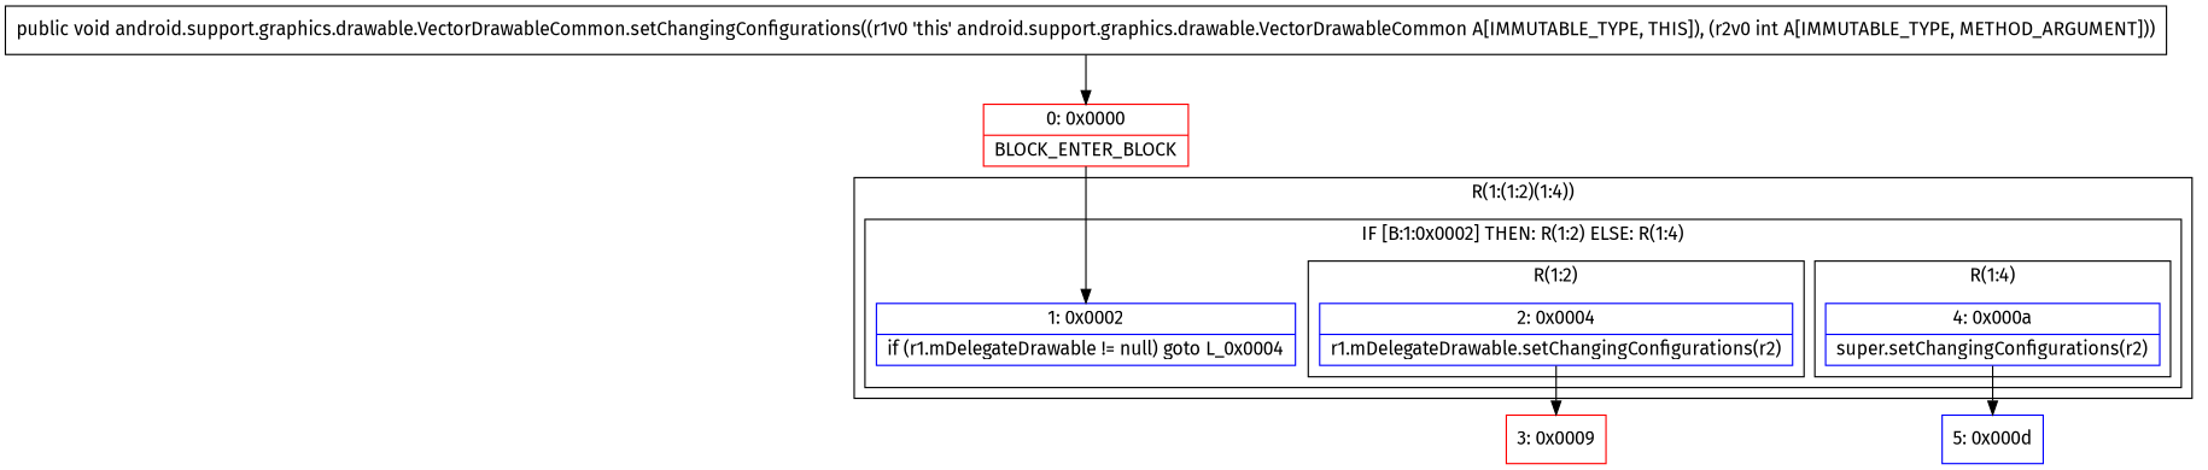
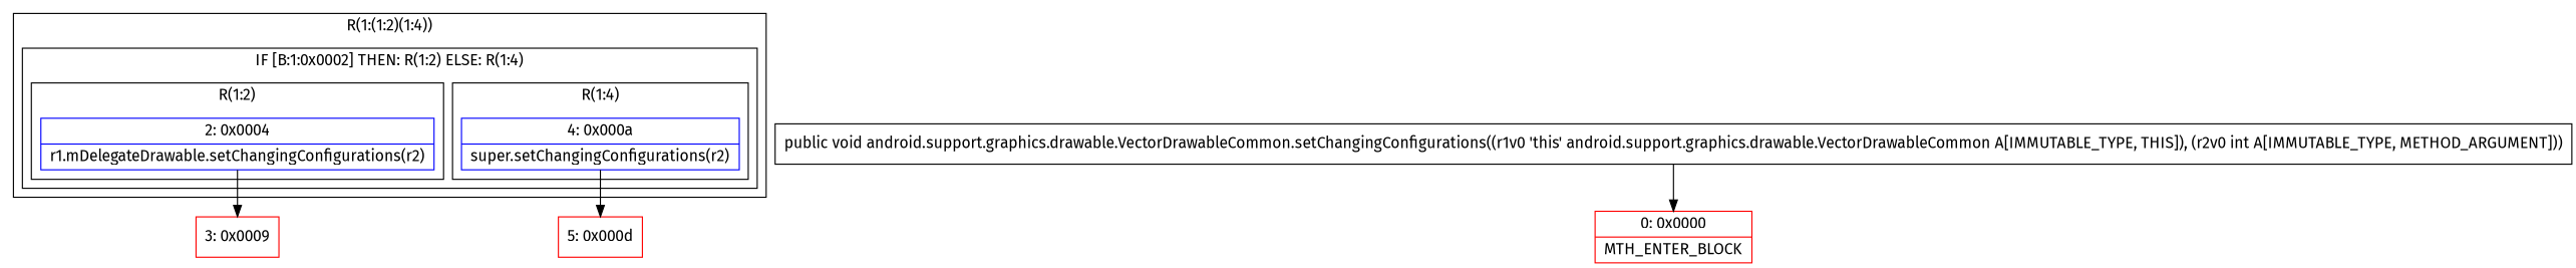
  digraph {
    fontname="Fira Sans"
    node [color=blue fontname="Fira Sans" shape=record]
    edge [fontname="Fira Sans"]
    n1 [label="{2\:\ 0x0004|r1.mDelegateDrawable.setChangingConfigurations(r2)\l}"]
    n2 [label="{4\:\ 0x000a|super.setChangingConfigurations(r2)\l}"]
-   n3 [label="{1\:\ 0x0002|if (r1.mDelegateDrawable != null) goto L_0x0004\l}"]
    n4 [color=red label="{3\:\ 0x0009}"]
-   n5 [label="{5\:\ 0x000d}"]
-   n6 [color=red label="{0\:\ 0x0000|BLOCK_ENTER_BLOCK\l}"]
+   n5 [color=red label="{5\:\ 0x000d}"]
+   n6 [color=red label="{0\:\ 0x0000|MTH_ENTER_BLOCK\l}"]
    n7 [label="{public void android.support.graphics.drawable.VectorDrawableCommon.setChangingConfigurations((r1v0 'this' android.support.graphics.drawable.VectorDrawableCommon A[IMMUTABLE_TYPE, THIS]), (r2v0 int A[IMMUTABLE_TYPE, METHOD_ARGUMENT])) }" color=""]
    subgraph cluster_1 {
      label="R(1:(1:2)(1:4))"
      subgraph cluster_2 {
        label="IF [B:1:0x0002] THEN: R(1:2) ELSE: R(1:4)"
-       n3
        subgraph cluster_3 {
          label="R(1:2)"
          n1
        }
        subgraph cluster_4 {
          label="R(1:4)"
          n2
        }
      }
    }
    n1 -> n4
    n2 -> n5
-   n6 -> n3
    n7 -> n6
  }
